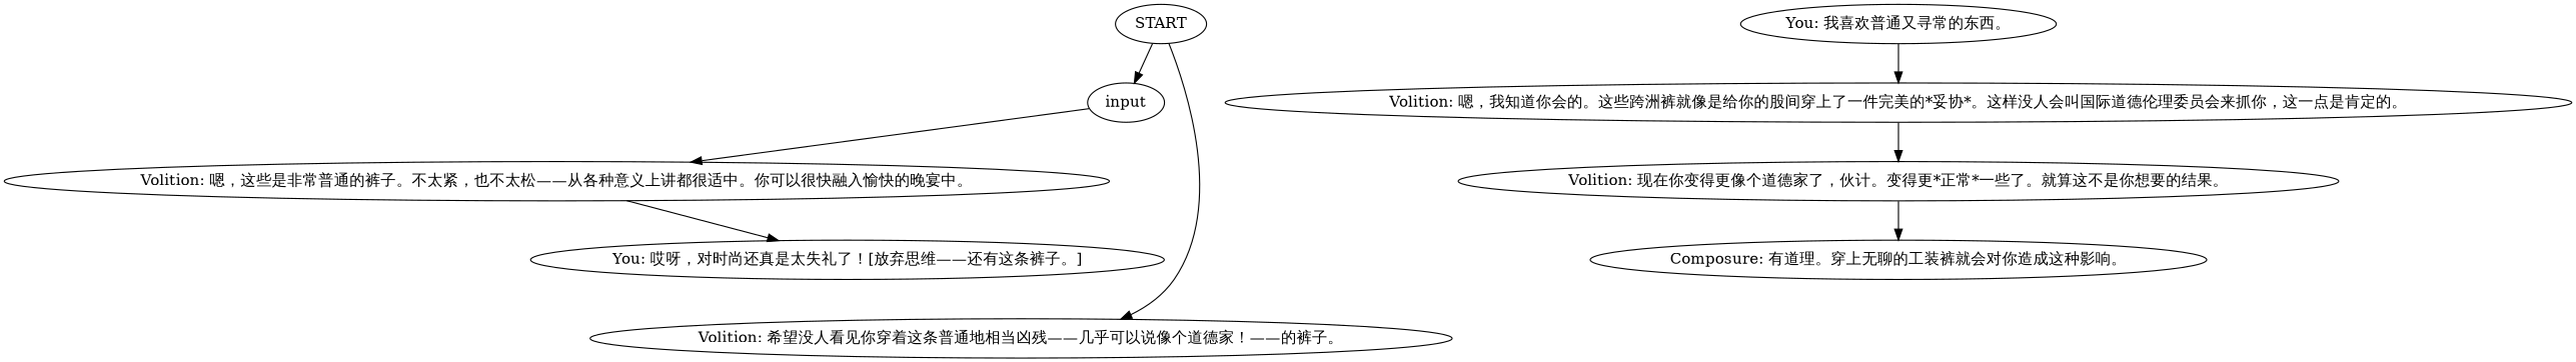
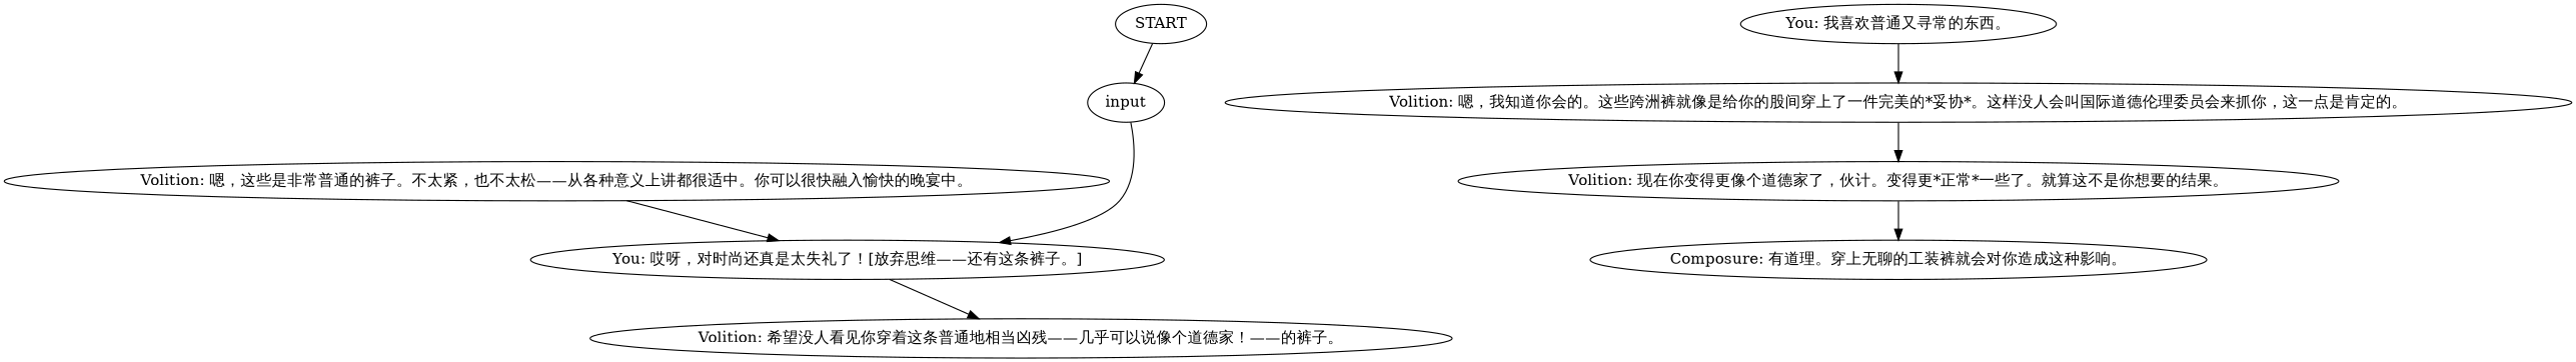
  digraph {
    n1 [label=START]
    n2 [label=input]
    n3 [label="Volition: 嗯，这些是非常普通的裤子。不太紧，也不太松——从各种意义上讲都很适中。你可以很快融入愉快的晚宴中。"]
    n4 [label="You: 哎呀，对时尚还真是太失礼了！[放弃思维——还有这条裤子。]"]
    n5 [label="Composure: 有道理。穿上无聊的工装裤就会对你造成这种影响。"]
    n6 [label="Volition: 希望没人看见你穿着这条普通地相当凶残——几乎可以说像个道德家！——的裤子。"]
    n7 [label="You: 我喜欢普通又寻常的东西。"]
    n8 [label="Volition: 嗯，我知道你会的。这些跨洲裤就像是给你的股间穿上了一件完美的*妥协*。这样没人会叫国际道德伦理委员会来抓你，这一点是肯定的。"]
    n9 [label="Volition: 现在你变得更像个道德家了，伙计。变得更*正常*一些了。就算这不是你想要的结果。"]
    n1 -> n2
-   n2 -> n3
+   n2 -> n4
    n3 -> n4
-   n1 -> n6
+   n4 -> n6
    n7 -> n8
    n8 -> n9
    n9 -> n5
  }
